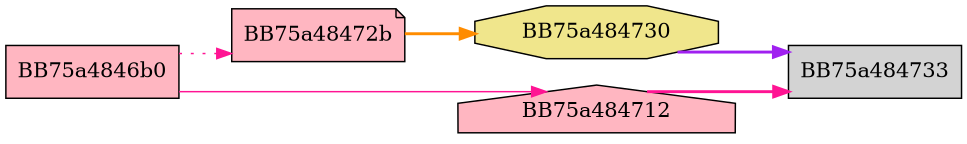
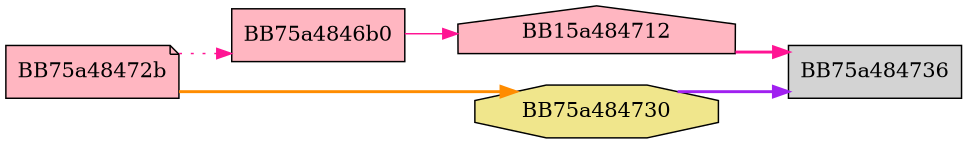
  digraph {
    rankdir=LR
    splines=ortho
    node [fillcolor=lightpink shape=box style=filled]
    edge [color=deeppink style=bold]
    BB75a48472b [shape=note]
    BB75a4846b0
-   BB75a484712 [shape=house]
+   BB75a484712 [shape=house label=BB15a484712]
    BB75a484730 [fillcolor=khaki shape=octagon]
-   BB75a484733 [fillcolor=lightgrey]
+   BB75a484733 [fillcolor=lightgrey label=BB75a484736]
    BB75a48472b -> BB75a484730 [color=darkorange]
-   BB75a4846b0 -> BB75a48472b [style=dotted]
+   BB75a48472b -> BB75a4846b0 [style=dotted]
    BB75a4846b0 -> BB75a484712 [style=solid]
    BB75a484712 -> BB75a484733
    BB75a484730 -> BB75a484733 [color=purple]
  }
